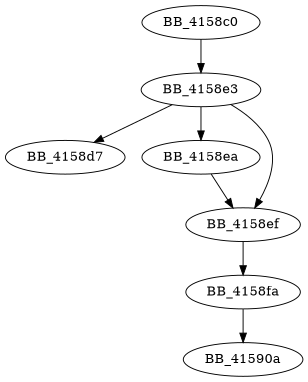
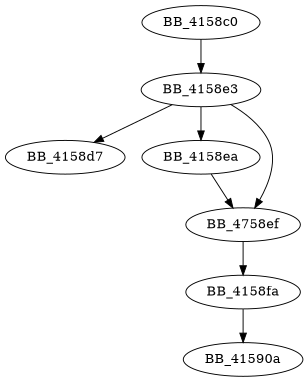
  digraph {
    BB_4158c0
    BB_4158e3
    BB_4158d7
    BB_4158ea
-   BB_4158ef
+   BB_4158ef [label=BB_4758ef]
    BB_4158fa
    BB_41590a
    BB_4158c0 -> BB_4158e3
    BB_4158e3 -> BB_4158d7
    BB_4158e3 -> BB_4158ea
    BB_4158e3 -> BB_4158ef
    BB_4158ea -> BB_4158ef
    BB_4158ef -> BB_4158fa
    BB_4158fa -> BB_41590a
  }
